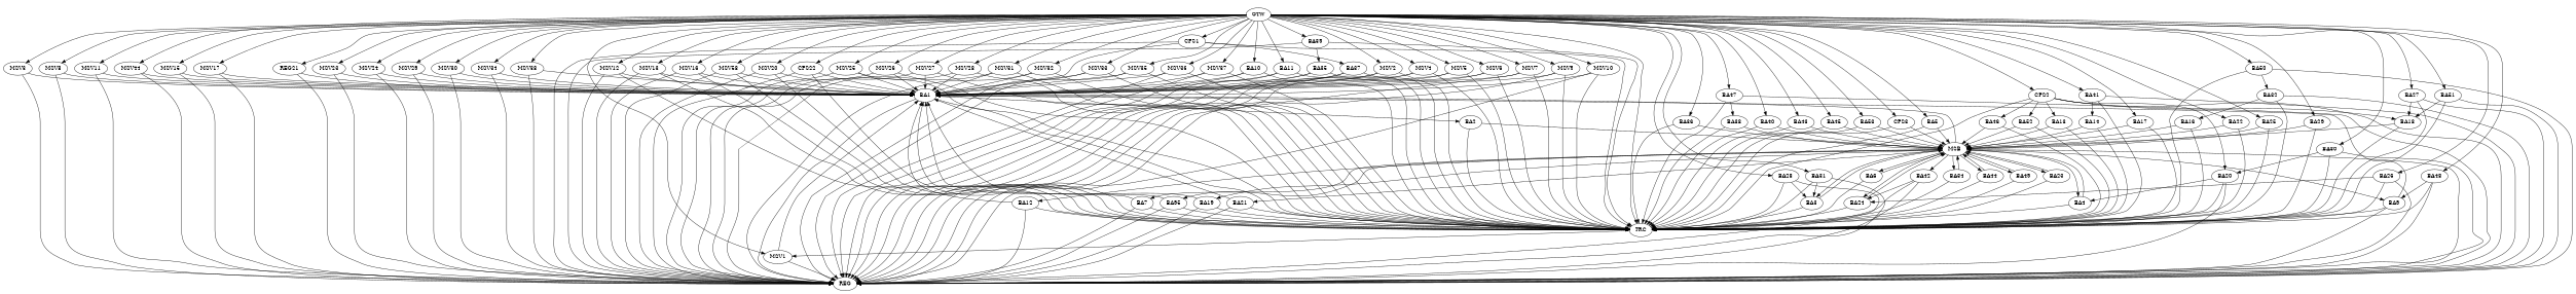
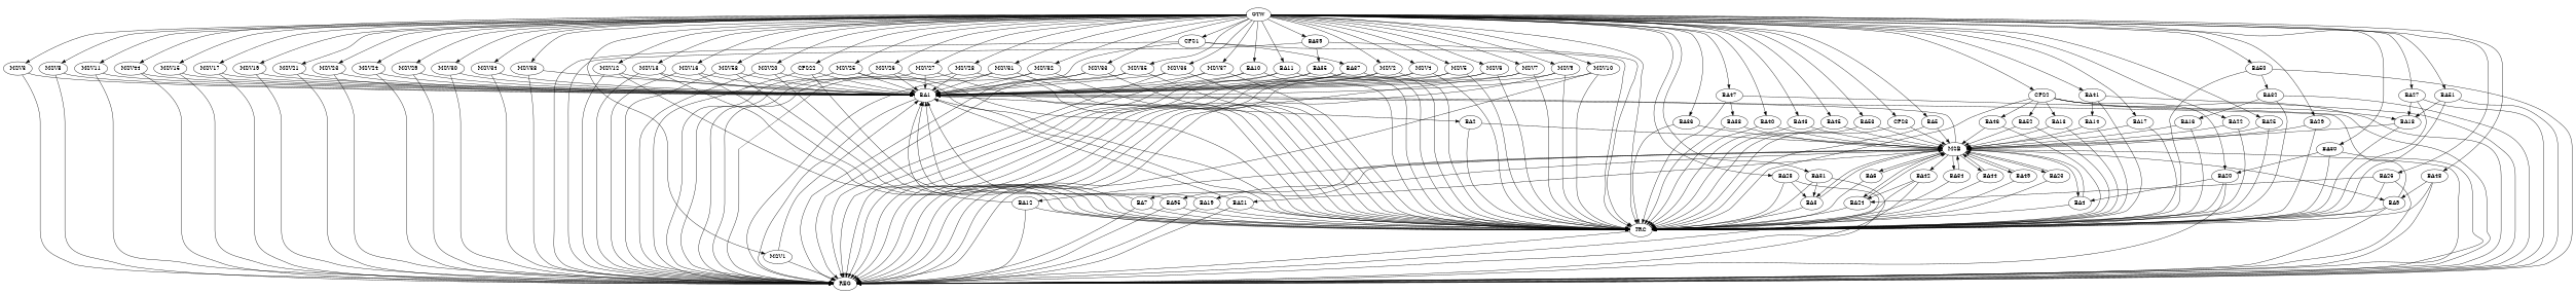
  strict digraph {
    n1 [label=BA1]
    n2 [label=BA2]
    n3 [label=REG]
    n4 [label=TRC]
    n5 [label=MSB]
    n6 [label=BA3]
    n7 [label=BA4]
    n8 [label=BA6]
    n9 [label=BA7]
    n10 [label=BA9]
    n11 [label=BA12]
    n12 [label=BA95]
    n13 [label=BA19]
    n14 [label=BA21]
    n15 [label=BA23]
    n16 [label=BA24]
    n17 [label=BA34]
    n18 [label=BA42]
    n19 [label=BA44]
    n20 [label=BA49]
    n21 [label=BA5]
    n22 [label=BA10]
    n23 [label=BA11]
    n24 [label=BA13]
    n25 [label=BA14]
    n26 [label=BA16]
    n27 [label=BA17]
    n28 [label=BA18]
    n29 [label=BA20]
    n30 [label=BA22]
    n31 [label=BA25]
    n32 [label=BA26]
    n33 [label=BA27]
    n34 [label=BA28]
    n35 [label=BA29]
    n36 [label=BA30]
    n37 [label=BA31]
    n38 [label=BA32]
    n39 [label=BA35]
    n40 [label=BA36]
    n41 [label=BA37]
    n42 [label=BA38]
    n43 [label=BA39]
    n44 [label=BA40]
    n45 [label=BA41]
    n46 [label=BA43]
    n47 [label=BA45]
    n48 [label=BA46]
    n49 [label=BA47]
    n50 [label=BA48]
    n51 [label=BA50]
    n52 [label=BA51]
    n53 [label=BA52]
    n54 [label=BA53]
    n55 [label=CPS1]
    n56 [label=CPS2]
    n57 [label=CPS3]
    n58 [label=GTW]
    n59 [label=MSV1]
    n60 [label=MSV2]
    n61 [label=MSV3]
    n62 [label=MSV4]
    n63 [label=MSV5]
    n64 [label=MSV6]
    n65 [label=MSV7]
    n66 [label=MSV8]
    n67 [label=MSV9]
    n68 [label=MSV10]
    n69 [label=MSV11]
    n70 [label=MSV12]
    n71 [label=MSV13]
    n72 [label=MSV44]
    n73 [label=MSV15]
    n74 [label=MSV16]
    n75 [label=MSV17]
    n76 [label=MSV58]
+   n77 [label=MSV19]
    n78 [label=MSV20]
-   n79 [label=REG21]
+   n79 [label=MSV21]
    n80 [label=CPS22]
    n81 [label=MSV23]
    n82 [label=MSV24]
    n83 [label=MSV25]
    n84 [label=MSV26]
    n85 [label=MSV27]
    n86 [label=MSV28]
    n87 [label=MSV29]
    n88 [label=MSV30]
    n89 [label=MSV31]
    n90 [label=MSV32]
    n91 [label=MSV33]
    n92 [label=MSV34]
    n93 [label=MSV35]
    n94 [label=MSV36]
    n95 [label=MSV37]
    n96 [label=MSV38]
    n1 -> n2
    n1 -> n3
    n1 -> n4
    n2 -> n4
    n2 -> n5
-   n4 -> n59
+   n4 -> n3
    n5 -> n1
    n5 -> n3
    n5 -> n6
    n5 -> n7
    n5 -> n8
    n5 -> n9
    n5 -> n10
    n5 -> n11
    n5 -> n12
    n5 -> n13
    n5 -> n14
    n5 -> n15
    n5 -> n16
    n5 -> n17
    n5 -> n18
    n5 -> n19
    n5 -> n20
    n6 -> n4
    n6 -> n5
    n7 -> n4
    n7 -> n5
    n8 -> n4
    n8 -> n5
    n9 -> n1
    n9 -> n3
    n9 -> n4
    n10 -> n1
    n10 -> n3
    n10 -> n4
    n11 -> n1
    n11 -> n3
    n11 -> n4
    n12 -> n1
    n12 -> n3
    n12 -> n4
    n13 -> n1
    n13 -> n3
    n13 -> n4
    n14 -> n1
    n14 -> n3
    n14 -> n4
    n15 -> n4
    n15 -> n5
    n16 -> n4
    n16 -> n5
    n17 -> n4
    n17 -> n5
    n18 -> n3
    n18 -> n4
    n18 -> n16
    n19 -> n4
    n19 -> n5
    n20 -> n4
    n20 -> n5
    n21 -> n4
    n21 -> n5
    n22 -> n1
    n22 -> n3
    n22 -> n4
    n23 -> n1
    n23 -> n3
    n23 -> n4
    n24 -> n4
    n24 -> n5
    n25 -> n4
    n25 -> n5
    n26 -> n4
    n26 -> n5
    n27 -> n4
    n27 -> n5
    n28 -> n4
    n28 -> n5
    n29 -> n3
    n29 -> n4
    n29 -> n7
    n30 -> n4
    n30 -> n5
    n31 -> n4
    n31 -> n5
    n32 -> n3
    n32 -> n4
    n32 -> n16
    n33 -> n3
    n33 -> n4
    n33 -> n28
    n34 -> n3
    n34 -> n4
    n34 -> n6
    n35 -> n4
    n35 -> n5
    n36 -> n3
    n36 -> n4
    n36 -> n29
    n37 -> n3
    n37 -> n4
    n37 -> n6
    n38 -> n3
    n38 -> n4
    n38 -> n26
    n39 -> n1
    n39 -> n3
    n39 -> n4
    n40 -> n4
    n40 -> n5
    n41 -> n1
    n41 -> n3
    n41 -> n4
    n42 -> n4
    n42 -> n5
    n43 -> n3
    n43 -> n4
    n43 -> n39
    n44 -> n4
    n44 -> n5
    n45 -> n3
    n45 -> n4
    n45 -> n25
    n46 -> n4
    n46 -> n5
    n47 -> n4
    n47 -> n5
    n48 -> n4
    n48 -> n5
    n49 -> n3
    n49 -> n4
    n49 -> n42
    n50 -> n3
    n50 -> n4
    n50 -> n10
    n51 -> n3
    n51 -> n4
    n51 -> n38
    n52 -> n3
    n52 -> n4
    n52 -> n28
    n53 -> n4
    n53 -> n5
    n54 -> n4
    n54 -> n5
    n55 -> n1
    n55 -> n3
    n55 -> n4
    n55 -> n41
    n56 -> n3
    n56 -> n4
    n56 -> n24
    n56 -> n28
    n56 -> n29
    n56 -> n48
    n56 -> n53
    n57 -> n4
    n57 -> n5
    n58 -> n4
    n58 -> n21
    n58 -> n22
    n58 -> n23
    n58 -> n27
    n58 -> n30
    n58 -> n31
    n58 -> n32
    n58 -> n33
    n58 -> n34
    n58 -> n35
    n58 -> n36
    n58 -> n37
    n58 -> n40
    n58 -> n43
    n58 -> n44
    n58 -> n45
    n58 -> n46
    n58 -> n47
    n58 -> n49
    n58 -> n50
    n58 -> n51
    n58 -> n52
    n58 -> n54
    n58 -> n55
    n58 -> n56
    n58 -> n57
    n58 -> n59
    n58 -> n60
    n58 -> n61
    n58 -> n62
    n58 -> n63
    n58 -> n64
    n58 -> n65
    n58 -> n66
    n58 -> n67
    n58 -> n68
    n58 -> n69
    n58 -> n70
    n58 -> n71
    n58 -> n72
    n58 -> n73
    n58 -> n74
    n58 -> n75
    n58 -> n76
+   n58 -> n77
    n58 -> n78
    n58 -> n79
    n58 -> n80
    n58 -> n81
    n58 -> n82
    n58 -> n83
    n58 -> n84
    n58 -> n85
    n58 -> n86
    n58 -> n87
    n58 -> n88
    n58 -> n89
    n58 -> n90
    n58 -> n91
    n58 -> n92
    n58 -> n93
    n58 -> n94
    n58 -> n95
    n58 -> n96
    n59 -> n1
    n59 -> n3
    n60 -> n1
    n60 -> n3
    n60 -> n4
    n61 -> n1
    n61 -> n3
    n62 -> n1
    n62 -> n3
    n62 -> n4
    n63 -> n1
    n63 -> n3
    n63 -> n4
    n64 -> n1
    n64 -> n3
    n64 -> n4
    n65 -> n1
    n65 -> n3
    n65 -> n4
    n66 -> n1
    n66 -> n3
    n67 -> n1
    n67 -> n3
    n67 -> n4
    n68 -> n1
    n68 -> n3
    n68 -> n4
    n69 -> n1
    n69 -> n3
    n70 -> n1
    n70 -> n3
    n70 -> n4
    n71 -> n1
    n71 -> n3
    n71 -> n4
    n72 -> n1
    n72 -> n3
    n73 -> n1
    n73 -> n3
    n74 -> n1
    n74 -> n3
    n74 -> n4
    n75 -> n1
    n75 -> n3
    n76 -> n1
    n76 -> n3
    n76 -> n4
+   n77 -> n1
+   n77 -> n3
    n78 -> n1
    n78 -> n3
    n78 -> n4
    n79 -> n1
    n79 -> n3
    n80 -> n1
    n80 -> n3
    n80 -> n4
    n81 -> n1
    n81 -> n3
    n82 -> n1
    n82 -> n3
    n83 -> n1
    n83 -> n3
    n83 -> n4
    n84 -> n1
    n84 -> n3
    n84 -> n4
    n85 -> n1
    n85 -> n3
    n85 -> n4
    n86 -> n1
    n86 -> n3
    n86 -> n4
    n87 -> n1
    n87 -> n3
    n88 -> n1
    n88 -> n3
    n89 -> n1
    n89 -> n3
    n89 -> n4
    n90 -> n1
    n90 -> n3
    n90 -> n4
    n91 -> n1
    n91 -> n3
    n91 -> n4
    n92 -> n1
    n92 -> n3
    n93 -> n1
    n93 -> n3
    n93 -> n4
    n94 -> n1
    n94 -> n3
    n94 -> n4
    n95 -> n1
    n95 -> n3
    n95 -> n4
    n96 -> n1
    n96 -> n3
  }
